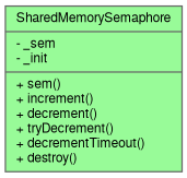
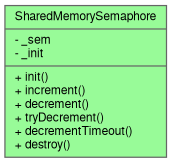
  digraph {
-   n1 [color=gray40 fillcolor=palegreen fontcolor=black fontname=FreeSans fontsize=10 height=0.2 label="{SharedMemorySemaphore\n|- _sem\l- _init\l|+ sem()\l+ increment()\l+ decrement()\l+ tryDecrement()\l+ decrementTimeout()\l+ destroy()\l}" shape=record style=filled width=0.4]
+   n1 [color=gray40 fillcolor=palegreen fontcolor=black fontname=FreeSans fontsize=10 height=0.2 label="{SharedMemorySemaphore\n|- _sem\l- _init\l|+ init()\l+ increment()\l+ decrement()\l+ tryDecrement()\l+ decrementTimeout()\l+ destroy()\l}" shape=record style=filled width=0.4]
  }
